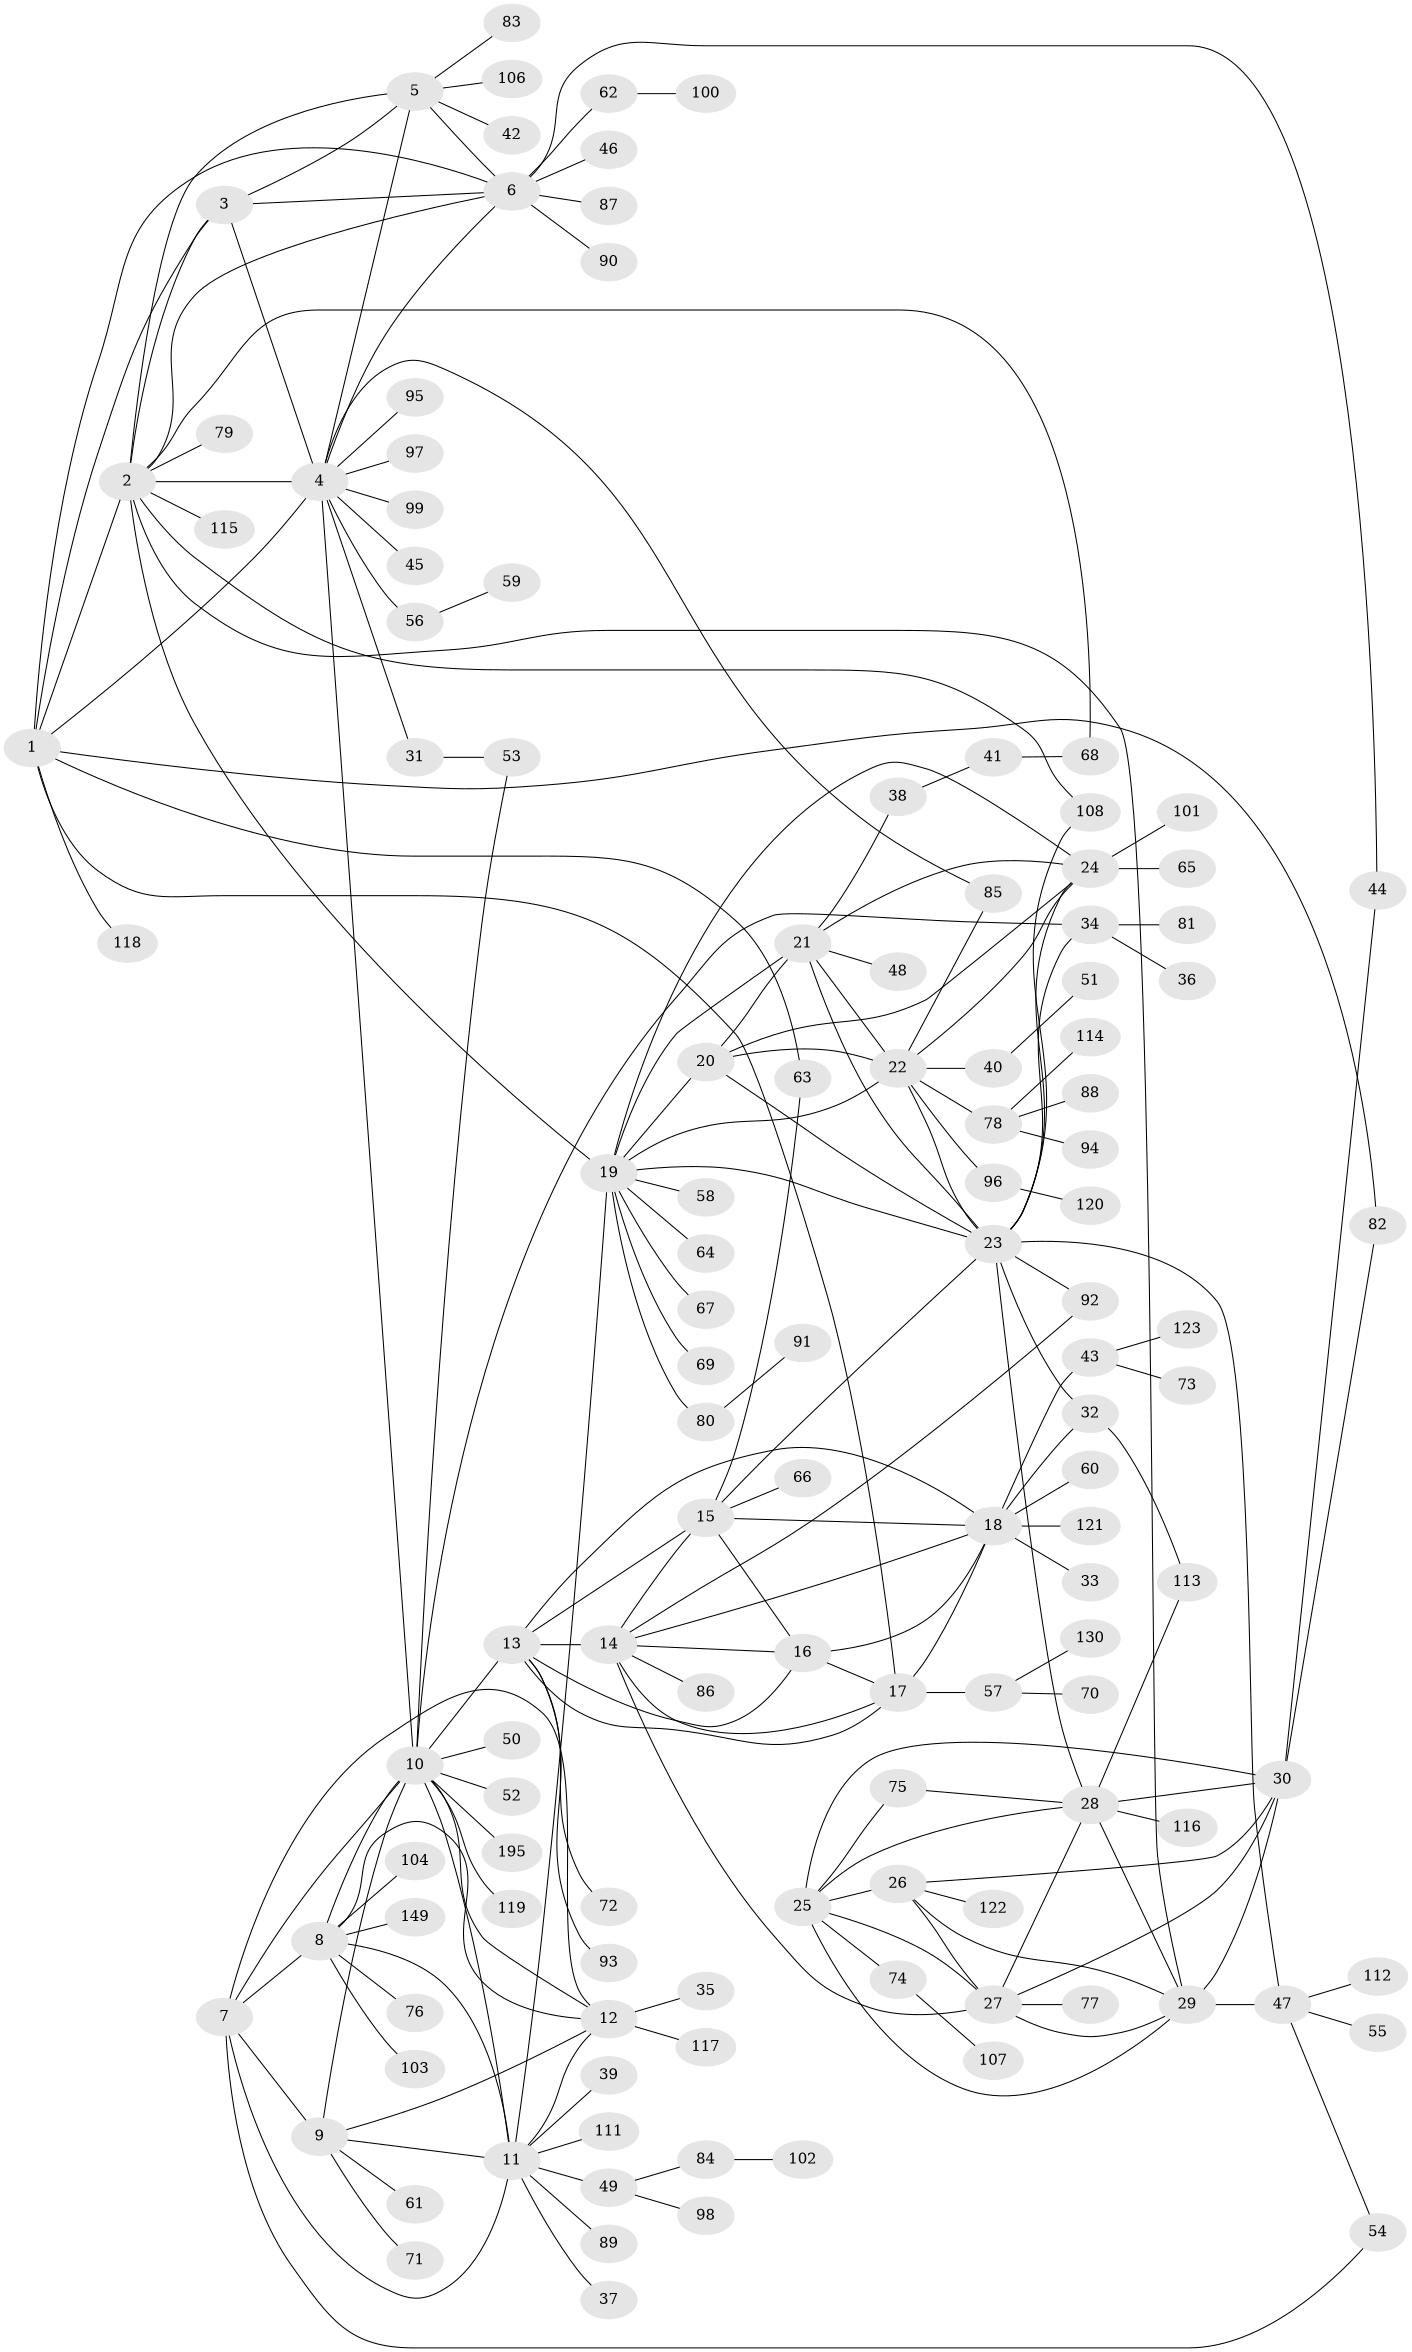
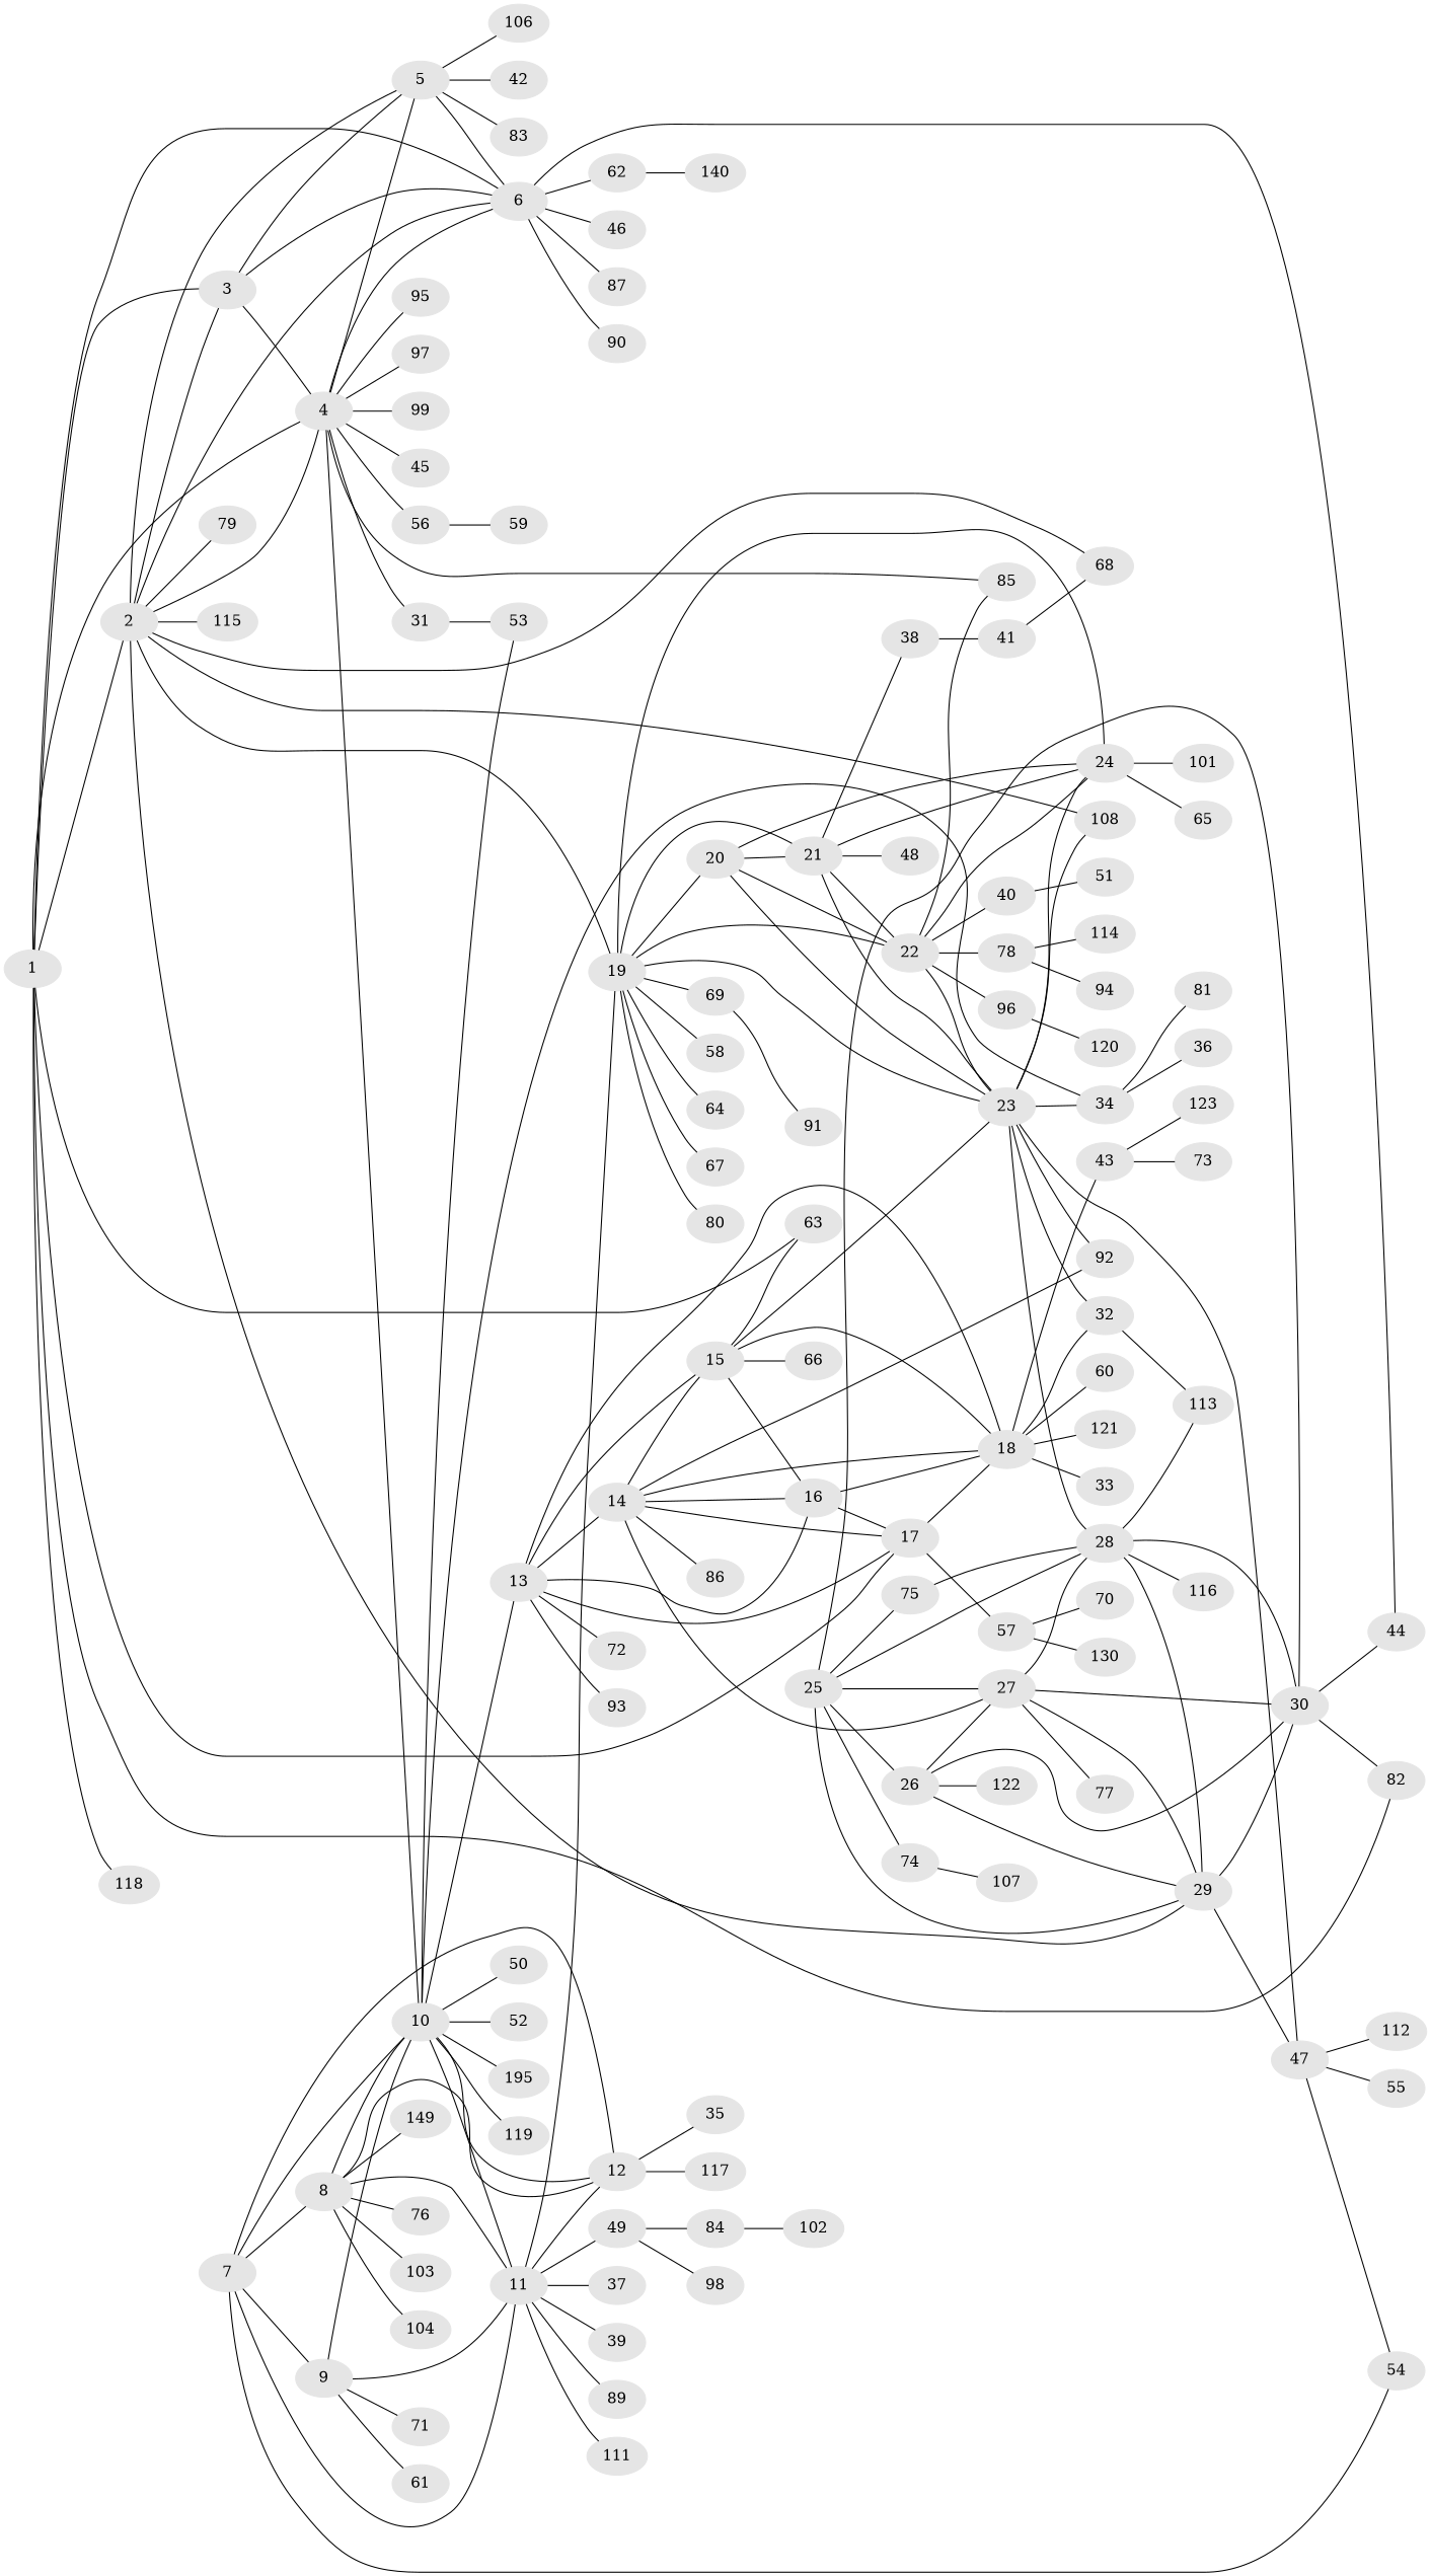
  graph {
    rankdir=LR
    node [color=gray90 style=filled]
    1
    2
    3
    4
    6
    17
    63
    82
    118
    5
    19
    29
    68
    79
    108
    115
    10
    31
    45
    56
    85
    95
    97
    99
    42
    83
    106
    44
    46
    62
    87
    90
    18
    57
    23
    20
    21
    22
    24
    58
    64
    67
    69
    80
    30
    47
    11
    12
    13
    34
    50
    52
    53
    n54 [label=195]
    119
    59
-   100
+   100 [label=140]
    7
    8
    9
    54
    76
    103
    104
    n65 [label=149]
    61
    71
    37
    39
    49
    89
    111
    35
    117
    14
    15
    16
    72
    93
    36
    81
    84
    98
    27
    86
    92
    66
    32
    33
    43
    60
    121
    28
    77
    70
    n96 [label=130]
    113
    73
    123
    38
    48
    40
    78
    96
    65
    101
    91
    41
    51
-   88
    94
    114
    120
    116
    55
    112
    25
    26
    74
    75
    122
    107
    102
    1 -- 2
    1 -- 3
    1 -- 4
    1 -- 6
    1 -- 17
    1 -- 63
    1 -- 82
    1 -- 118
    2 -- 3
    2 -- 4
    2 -- 6
    2 -- 5
    2 -- 19
    2 -- 29
    2 -- 68
    2 -- 79
    2 -- 108
    2 -- 115
    3 -- 4
    3 -- 6
    3 -- 5
    4 -- 6
    4 -- 5
    4 -- 10
    4 -- 31
    4 -- 45
    4 -- 56
    4 -- 85
    4 -- 95
    4 -- 97
    4 -- 99
    6 -- 44
    6 -- 46
    6 -- 62
    6 -- 87
    6 -- 90
    17 -- 18
    17 -- 57
    5 -- 6
    5 -- 42
    5 -- 83
    5 -- 106
    19 -- 23
    19 -- 20
    19 -- 21
    19 -- 22
    19 -- 24
    19 -- 58
    19 -- 64
    19 -- 67
    19 -- 69
    19 -- 80
    29 -- 30
    29 -- 47
    10 -- 11
    10 -- 12
    10 -- 13
    10 -- 34
    10 -- 50
    10 -- 52
    10 -- 53
    10 -- n54
    10 -- 119
    31 -- 53
    56 -- 59
    62 -- 100
    18 -- 32
    18 -- 33
    18 -- 43
    18 -- 60
    18 -- 121
    57 -- 70
    57 -- n96
    23 -- 108
    23 -- 24
    23 -- 47
    23 -- 34
    23 -- 92
    23 -- 32
    23 -- 28
    20 -- 23
    20 -- 21
    20 -- 22
    20 -- 24
    21 -- 23
    21 -- 22
    21 -- 24
    21 -- 38
    21 -- 48
    22 -- 85
    22 -- 23
    22 -- 24
    22 -- 40
    22 -- 78
    22 -- 96
    24 -- 65
    24 -- 101
-   80 -- 91
+   69 -- 91
    30 -- 82
    30 -- 44
    47 -- 54
    47 -- 55
    47 -- 112
    11 -- 19
    11 -- 12
    11 -- 37
    11 -- 39
    11 -- 49
    11 -- 89
    11 -- 111
    12 -- 35
    12 -- 117
    13 -- 17
    13 -- 18
    13 -- 14
    13 -- 15
    13 -- 16
    13 -- 72
    13 -- 93
    34 -- 36
    34 -- 81
    7 -- 10
    7 -- 11
    7 -- 12
    7 -- 8
    7 -- 9
    7 -- 54
    8 -- 10
    8 -- 11
    8 -- 12
    8 -- 76
    8 -- 103
    8 -- 104
    8 -- n65
    9 -- 10
    9 -- 11
-   9 -- 12
    9 -- 61
    9 -- 71
    49 -- 84
    49 -- 98
    14 -- 17
    14 -- 18
    14 -- 15
    14 -- 16
    14 -- 27
    14 -- 86
    14 -- 92
    15 -- 63
    15 -- 18
    15 -- 23
    15 -- 16
    15 -- 66
    16 -- 17
    16 -- 18
    84 -- 102
    27 -- 29
    27 -- 30
    27 -- 28
    27 -- 77
    32 -- 113
    43 -- 73
    43 -- 123
    28 -- 29
    28 -- 30
    28 -- 113
    28 -- 116
    38 -- 41
    40 -- 51
-   78 -- 88
    78 -- 94
    78 -- 114
    96 -- 120
    41 -- 68
    25 -- 29
    25 -- 30
    25 -- 27
    25 -- 28
    25 -- 26
    25 -- 74
    25 -- 75
    26 -- 29
    26 -- 30
    26 -- 27
    26 -- 122
    74 -- 107
    75 -- 28
  }
